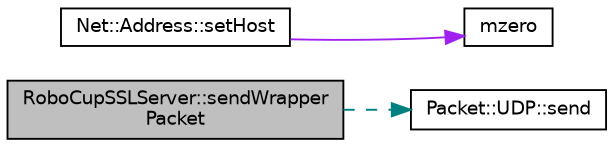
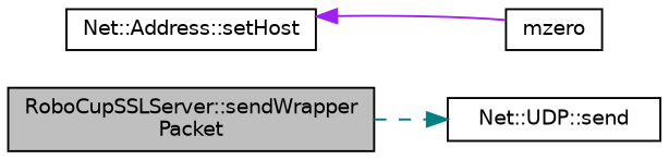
  digraph {
    rankdir=LR
    node [color=black fillcolor=white fontname=Helvetica fontsize=10 shape=record style=filled]
    edge [fontname=Helvetica fontsize=10 labelfontname=Helvetica labelfontsize=10]
    n1 [fillcolor=grey75 fontcolor=black height=0.2 label="RoboCupSSLServer::sendWrapper\lPacket" width=0.4]
-   n2 [height=0.2 label="Packet::UDP::send" width=0.4]
+   n2 [height=0.2 label="Net::UDP::send" width=0.4]
    n3 [height=0.2 label="Net::Address::setHost" width=0.4]
    n4 [height=0.2 label=mzero width=0.4]
    n1 -> n2 [color=teal style=dashed]
-   n3 -> n4 [color=purple style=solid]
+   n4 -> n3 [color=purple style=solid]
  }
